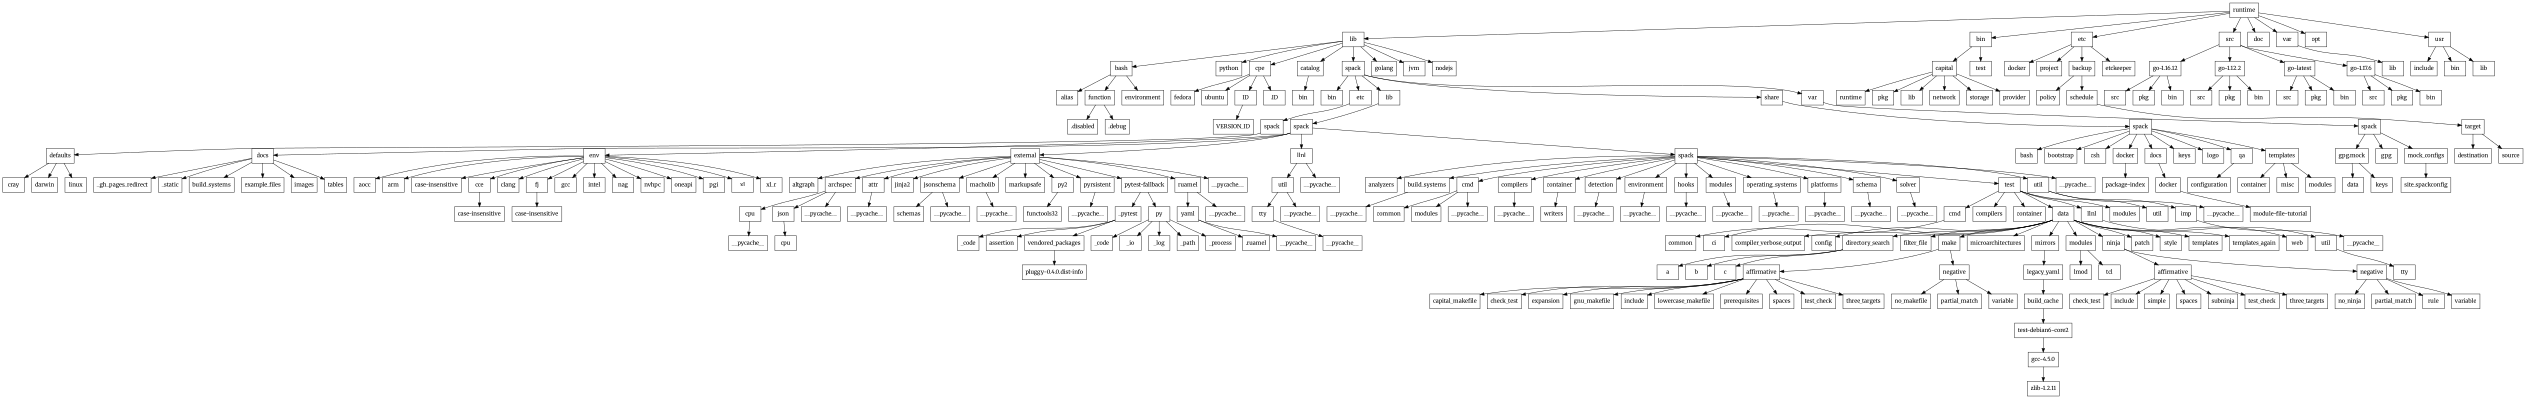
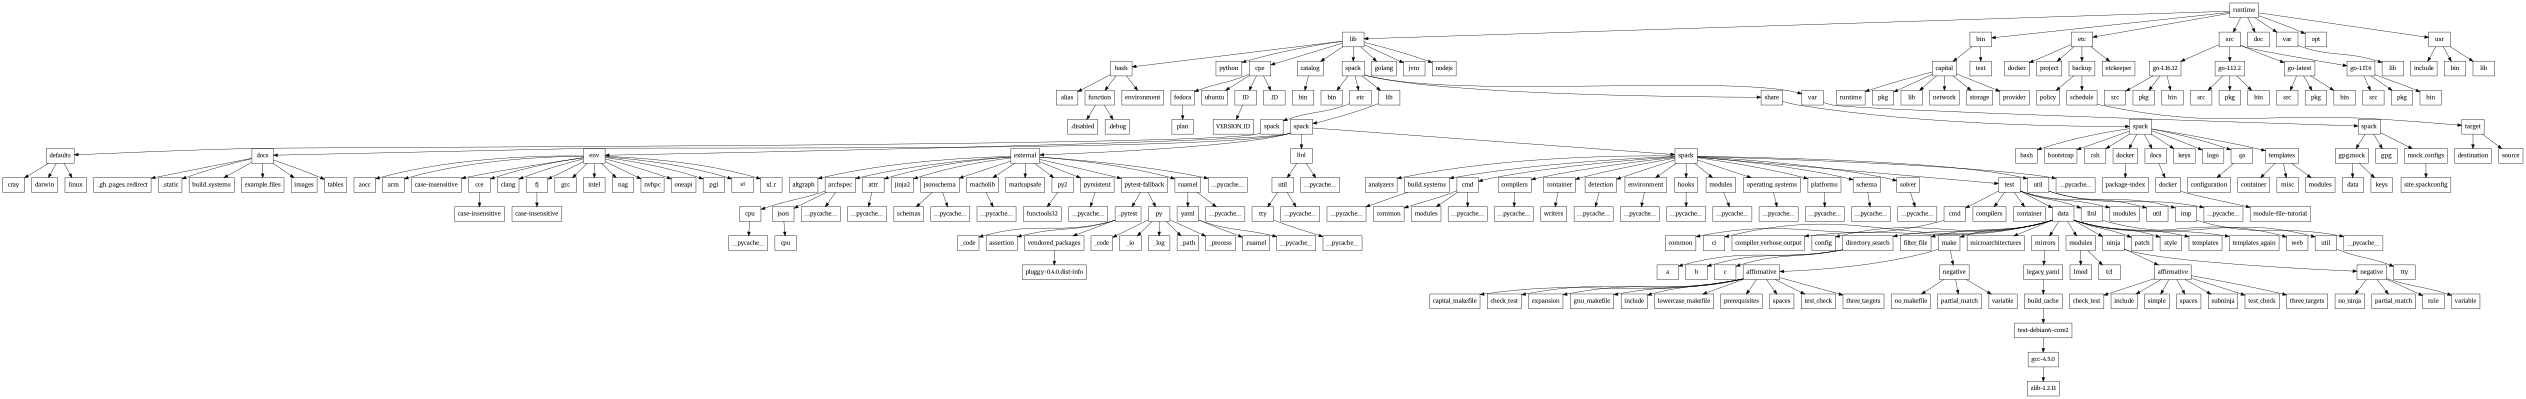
  digraph {
    fontname=Merriweather
    rankdir=TB
    node [fontname=Merriweather shape=record]
    edge [fontname=Merriweather]
    n1 [label=lib]
    n2 [label=bash]
    n3 [label=python]
    n4 [label=cpe]
    n5 [label=catalog]
    n6 [label=spack]
    n7 [label=golang]
    n8 [label=jvm]
    n9 [label=nodejs]
    runtime
    n11 [label=bin]
    n12 [label=etc]
    n13 [label=src]
    n14 [label=doc]
    n15 [label=var]
    n16 [label=opt]
    n17 [label=usr]
    n18 [label=capital]
    n19 [label=test]
    n20 [label=docker]
    n21 [label=project]
    n22 [label=backup]
    n23 [label=etckeeper]
    n24 [label="go-1.16.12"]
    n25 [label="go-1.12.2"]
    n26 [label="go-latest"]
    n27 [label="go-1.17.6"]
    n28 [label=lib]
    n29 [label=include]
    n30 [label=bin]
    n31 [label=lib]
    n32 [label=alias]
    n33 [label=function]
    n34 [label=environment]
    n35 [label=fedora]
    n36 [label=ubuntu]
    n37 [label=ID]
    n38 [label=".ID"]
    n39 [label=bin]
    n40 [label=bin]
    n41 [label=etc]
    n42 [label=lib]
    n43 [label=share]
    n44 [label=var]
    n45 [label=".disabled"]
    n46 [label=".debug"]
+   n47 [label=plan]
    n48 [label=VERSION_ID]
    n49 [label=spack]
    n50 [label=spack]
    n51 [label=spack]
    n52 [label=spack]
    n53 [label=defaults]
    n54 [label=cray]
    n55 [label=darwin]
    n56 [label=linux]
    n57 [label=docs]
    n58 [label=env]
    n59 [label=external]
    n60 [label=llnl]
    n61 [label=spack]
    n62 [label=_gh_pages_redirect]
    n63 [label=_static]
    n64 [label=build_systems]
    n65 [label=example_files]
    n66 [label=images]
    n67 [label=tables]
    n68 [label=aocc]
    n69 [label=arm]
    n70 [label="case-insensitive"]
    n71 [label=cce]
    n72 [label=clang]
    n73 [label=fj]
    n74 [label=gcc]
    n75 [label=intel]
    n76 [label=nag]
    n77 [label=nvhpc]
    n78 [label=oneapi]
    n79 [label=pgi]
    n80 [label=xl]
    n81 [label=xl_r]
    n82 [label=altgraph]
    n83 [label=archspec]
    n84 [label=attr]
    n85 [label=jinja2]
    n86 [label=jsonschema]
    n87 [label=macholib]
    n88 [label=markupsafe]
    n89 [label=py2]
    n90 [label=pyrsistent]
    n91 [label="pytest-fallback"]
    n92 [label=ruamel]
    n93 [label=__pycache__]
    n94 [label=util]
    n95 [label=__pycache__]
    n96 [label=analyzers]
    n97 [label=build_systems]
    n98 [label=cmd]
    n99 [label=compilers]
    n100 [label=container]
    n101 [label=detection]
    n102 [label=environment]
    n103 [label=hooks]
    n104 [label=modules]
    n105 [label=operating_systems]
    n106 [label=platforms]
    n107 [label=schema]
    n108 [label=solver]
    n109 [label=test]
    n110 [label=util]
    n111 [label=__pycache__]
    n112 [label="case-insensitive"]
    n113 [label="case-insensitive"]
    n114 [label=cpu]
    n115 [label=json]
    n116 [label=__pycache__]
    n117 [label=__pycache__]
    n118 [label=schemas]
    n119 [label=__pycache__]
    n120 [label=__pycache__]
    n121 [label=functools32]
    n122 [label=__pycache__]
    n123 [label=_pytest]
    n124 [label=py]
    n125 [label=yaml]
    n126 [label=__pycache__]
    n127 [label=__pycache__]
    n128 [label=cpu]
    n129 [label=_code]
    n130 [label=assertion]
    n131 [label=vendored_packages]
    n132 [label=_code]
    n133 [label=_io]
    n134 [label=_log]
    n135 [label=_path]
    n136 [label=_process]
    n137 [label="pluggy-0.4.0.dist-info"]
    n138 [label=".ruamel"]
    n139 [label=__pycache__]
    n140 [label=tty]
    n141 [label=__pycache__]
    n142 [label=__pycache__]
    n143 [label=__pycache__]
    n144 [label=common]
    n145 [label=modules]
    n146 [label=__pycache__]
    n147 [label=__pycache__]
    n148 [label=writers]
    n149 [label=__pycache__]
    n150 [label=__pycache__]
    n151 [label=__pycache__]
    n152 [label=__pycache__]
    n153 [label=__pycache__]
    n154 [label=__pycache__]
    n155 [label=__pycache__]
    n156 [label=__pycache__]
    n157 [label=cmd]
    n158 [label=compilers]
    n159 [label=container]
    n160 [label=data]
    n161 [label=llnl]
    n162 [label=modules]
    n163 [label=util]
    n164 [label=imp]
    n165 [label=__pycache__]
    n166 [label=common]
    n167 [label=ci]
    n168 [label=compiler_verbose_output]
    n169 [label=config]
    n170 [label=directory_search]
    n171 [label=filter_file]
    n172 [label=make]
    n173 [label=microarchitectures]
    n174 [label=mirrors]
    n175 [label=modules]
    n176 [label=ninja]
    n177 [label=patch]
    n178 [label=style]
    n179 [label=templates]
    n180 [label=templates_again]
    n181 [label=web]
    n182 [label=util]
    n183 [label=a]
    n184 [label=b]
    n185 [label=c]
    n186 [label=affirmative]
    n187 [label=negative]
    n188 [label=legacy_yaml]
    n189 [label=lmod]
    n190 [label=tcl]
    n191 [label=affirmative]
    n192 [label=negative]
    n193 [label=capital_makefile]
    n194 [label=check_test]
    n195 [label=expansion]
    n196 [label=gnu_makefile]
    n197 [label=include]
    n198 [label=lowercase_makefile]
    n199 [label=prerequisites]
    n200 [label=spaces]
    n201 [label=test_check]
    n202 [label=three_targets]
    n203 [label=no_makefile]
    n204 [label=partial_match]
    n205 [label=variable]
    n206 [label=build_cache]
    n207 [label="test-debian6-core2"]
    n208 [label="gcc-4.5.0"]
    n209 [label="zlib-1.2.11"]
    n210 [label=check_test]
    n211 [label=include]
    n212 [label=simple]
    n213 [label=spaces]
    n214 [label=subninja]
    n215 [label=test_check]
    n216 [label=three_targets]
    n217 [label=no_ninja]
    n218 [label=partial_match]
    n219 [label=rule]
    n220 [label=variable]
    n221 [label=tty]
    n222 [label=__pycache__]
    n223 [label=bash]
    n224 [label=bootstrap]
    n225 [label=csh]
    n226 [label=docker]
    n227 [label=docs]
    n228 [label=keys]
    n229 [label=logo]
    n230 [label=qa]
    n231 [label=templates]
    n232 [label="package-index"]
    n233 [label=docker]
    n234 [label=configuration]
    n235 [label=container]
    n236 [label=misc]
    n237 [label=modules]
    n238 [label="module-file-tutorial"]
    n239 [label="gpg.mock"]
    n240 [label=gpg]
    n241 [label=mock_configs]
    n242 [label=data]
    n243 [label=keys]
    n244 [label=site_spackconfig]
    n245 [label=runtime]
    n246 [label=pkg]
    n247 [label=lib]
    n248 [label=network]
    n249 [label=storage]
    n250 [label=provider]
    n251 [label=policy]
    n252 [label=schedule]
    n253 [label=target]
    n254 [label=destination]
    n255 [label=source]
    n256 [label=src]
    n257 [label=pkg]
    n258 [label=bin]
    n259 [label=src]
    n260 [label=pkg]
    n261 [label=bin]
    n262 [label=src]
    n263 [label=pkg]
    n264 [label=bin]
    n265 [label=src]
    n266 [label=pkg]
    n267 [label=bin]
    n1 -> n2
    n1 -> n3
    n1 -> n4
    n1 -> n5
    n1 -> n6
    n1 -> n7
    n1 -> n8
    n1 -> n9
    n2 -> n32
    n2 -> n33
    n2 -> n34
    n4 -> n35
    n4 -> n36
    n4 -> n37
    n4 -> n38
    n5 -> n39
    n6 -> n40
    n6 -> n41
    n6 -> n42
    n6 -> n43
    n6 -> n44
    runtime -> n1
    runtime -> n11
    runtime -> n12
    runtime -> n13
    runtime -> n14
    runtime -> n15
    runtime -> n16
    runtime -> n17
    n11 -> n18
    n11 -> n19
    n12 -> n20
    n12 -> n21
    n12 -> n22
    n12 -> n23
    n13 -> n24
    n13 -> n25
    n13 -> n26
    n13 -> n27
    n15 -> n28
    n17 -> n29
    n17 -> n30
    n17 -> n31
    n18 -> n245
    n18 -> n246
    n18 -> n247
    n18 -> n248
    n18 -> n249
    n18 -> n250
    n22 -> n251
    n22 -> n252
    n24 -> n256
    n24 -> n257
    n24 -> n258
    n25 -> n259
    n25 -> n260
    n25 -> n261
    n26 -> n262
    n26 -> n263
    n26 -> n264
    n27 -> n265
    n27 -> n266
    n27 -> n267
    n33 -> n45
    n33 -> n46
+   n35 -> n47
    n37 -> n48
    n41 -> n49
    n42 -> n50
    n43 -> n51
    n44 -> n52
    n49 -> n53
    n50 -> n57
    n50 -> n58
    n50 -> n59
    n50 -> n60
    n50 -> n61
    n51 -> n223
    n51 -> n224
    n51 -> n225
    n51 -> n226
    n51 -> n227
    n51 -> n228
    n51 -> n229
    n51 -> n230
    n51 -> n231
    n52 -> n239
    n52 -> n240
    n52 -> n241
    n53 -> n54
    n53 -> n55
    n53 -> n56
    n57 -> n62
    n57 -> n63
    n57 -> n64
    n57 -> n65
    n57 -> n66
    n57 -> n67
    n58 -> n68
    n58 -> n69
    n58 -> n70
    n58 -> n71
    n58 -> n72
    n58 -> n73
    n58 -> n74
    n58 -> n75
    n58 -> n76
    n58 -> n77
    n58 -> n78
    n58 -> n79
    n58 -> n80
    n58 -> n81
    n59 -> n82
    n59 -> n83
    n59 -> n84
    n59 -> n85
    n59 -> n86
    n59 -> n87
    n59 -> n88
    n59 -> n89
    n59 -> n90
    n59 -> n91
    n59 -> n92
    n59 -> n93
    n60 -> n94
    n60 -> n95
    n61 -> n96
    n61 -> n97
    n61 -> n98
    n61 -> n99
    n61 -> n100
    n61 -> n101
    n61 -> n102
    n61 -> n103
    n61 -> n104
    n61 -> n105
    n61 -> n106
    n61 -> n107
    n61 -> n108
    n61 -> n109
    n61 -> n110
    n61 -> n111
    n71 -> n112
    n73 -> n113
    n83 -> n114
    n83 -> n115
    n83 -> n116
    n84 -> n117
    n86 -> n118
    n86 -> n119
    n87 -> n120
    n89 -> n121
    n90 -> n122
    n91 -> n123
    n91 -> n124
    n92 -> n125
    n92 -> n126
    n94 -> n140
    n94 -> n141
    n97 -> n143
    n98 -> n144
    n98 -> n145
    n98 -> n146
    n99 -> n147
    n100 -> n148
    n101 -> n149
    n102 -> n150
    n103 -> n151
    n104 -> n152
    n105 -> n153
    n106 -> n154
    n107 -> n155
    n108 -> n156
    n109 -> n157
    n109 -> n158
    n109 -> n159
    n109 -> n160
    n109 -> n161
    n109 -> n162
    n109 -> n163
    n110 -> n164
    n110 -> n165
    n114 -> n127
    n115 -> n128
    n123 -> n129
    n123 -> n130
    n123 -> n131
    n124 -> n132
    n124 -> n133
    n124 -> n134
    n124 -> n135
    n124 -> n136
    n125 -> n138
    n125 -> n139
    n131 -> n137
    n140 -> n142
    n157 -> n166
    n160 -> n167
    n160 -> n168
    n160 -> n169
    n160 -> n170
    n160 -> n171
    n160 -> n172
    n160 -> n173
    n160 -> n174
    n160 -> n175
    n160 -> n176
    n160 -> n177
    n160 -> n178
    n160 -> n179
    n160 -> n180
    n160 -> n181
    n161 -> n182
    n164 -> n222
    n170 -> n183
    n170 -> n184
    n170 -> n185
    n172 -> n186
    n172 -> n187
    n174 -> n188
    n175 -> n189
    n175 -> n190
    n176 -> n191
    n176 -> n192
    n182 -> n221
    n186 -> n193
    n186 -> n194
    n186 -> n195
    n186 -> n196
    n186 -> n197
    n186 -> n198
    n186 -> n199
    n186 -> n200
    n186 -> n201
    n186 -> n202
    n187 -> n203
    n187 -> n204
    n187 -> n205
    n188 -> n206
    n191 -> n210
    n191 -> n211
    n191 -> n212
    n191 -> n213
    n191 -> n214
    n191 -> n215
    n191 -> n216
    n192 -> n217
    n192 -> n218
    n192 -> n219
    n192 -> n220
    n206 -> n207
    n207 -> n208
    n208 -> n209
    n226 -> n232
    n227 -> n233
    n230 -> n234
    n231 -> n235
    n231 -> n236
    n231 -> n237
    n233 -> n238
    n239 -> n242
    n239 -> n243
    n241 -> n244
    n252 -> n253
    n253 -> n254
    n253 -> n255
  }
